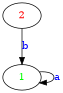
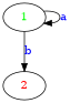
  digraph {
    n1 [label=<<font color="green">1</font>>]
    n2 [label=<<font color="red">2</font>>]
    n1 -> n1 [label=<<font color="blue">a</font>>]
-   n2 -> n1 [label=<<font color="blue">b</font>>]
+   n1 -> n2 [label=<<font color="blue">b</font>>]
  }
